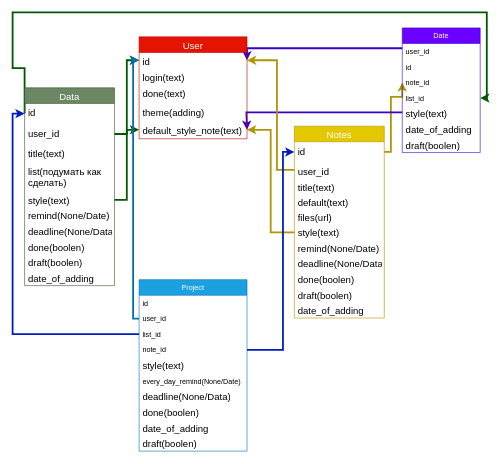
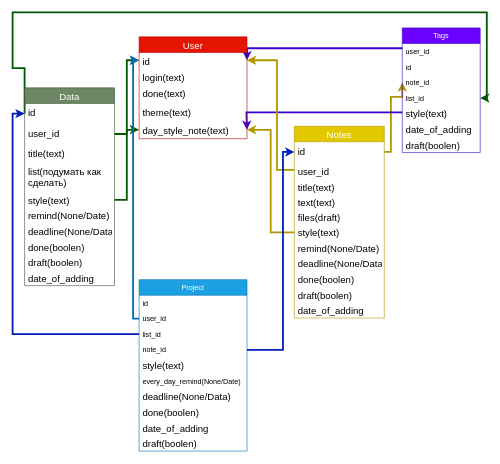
  <mxCell id="0" />
  <mxCell id="1" parent="0" />
  <mxCell id="2" style="edgeStyle=orthogonalEdgeStyle;rounded=0;orthogonalLoop=1;jettySize=auto;html=1;entryX=0;entryY=0.5;entryDx=0;entryDy=0;fillColor=#008a00;strokeColor=#005700;strokeWidth=3;" parent="1" source="52" target="23" edge="1"><mxGeometry relative="1" as="geometry" /></mxCell>
  <mxCell id="3" style="edgeStyle=orthogonalEdgeStyle;rounded=0;orthogonalLoop=1;jettySize=auto;html=1;fillColor=#008a00;strokeColor=#005700;strokeWidth=3;" parent="1" source="55" target="27" edge="1"><mxGeometry relative="1" as="geometry" /></mxCell>
  <mxCell id="4" style="edgeStyle=orthogonalEdgeStyle;rounded=0;orthogonalLoop=1;jettySize=auto;html=1;entryX=1;entryY=0.5;entryDx=0;entryDy=0;strokeWidth=3;exitX=0;exitY=0.5;exitDx=0;exitDy=0;fillColor=#008a00;strokeColor=#005700;" parent="1" source="51" target="32" edge="1"><mxGeometry relative="1" as="geometry"><Array as="points"><mxPoint x="20" y="113" /><mxPoint x="20" y="20" /><mxPoint x="811" y="20" /><mxPoint x="811" y="163" /></Array></mxGeometry></mxCell>
  <mxCell id="5" style="edgeStyle=orthogonalEdgeStyle;rounded=0;orthogonalLoop=1;jettySize=auto;html=1;entryX=0;entryY=0.5;entryDx=0;entryDy=0;strokeWidth=3;fillColor=#e3c800;strokeColor=#B09500;" parent="1" source="11" target="31" edge="1"><mxGeometry relative="1" as="geometry"><Array as="points"><mxPoint x="651" y="253" /><mxPoint x="651" y="161" /></Array></mxGeometry></mxCell>
  <mxCell id="6" style="edgeStyle=orthogonalEdgeStyle;rounded=0;orthogonalLoop=1;jettySize=auto;html=1;entryX=1;entryY=0.5;entryDx=0;entryDy=0;strokeWidth=3;fillColor=#6a00ff;strokeColor=#3700CC;" parent="1" source="33" target="27" edge="1"><mxGeometry relative="1" as="geometry"><Array as="points"><mxPoint x="410" y="187" /></Array></mxGeometry></mxCell>
  <mxCell id="7" style="edgeStyle=orthogonalEdgeStyle;rounded=0;orthogonalLoop=1;jettySize=auto;html=1;entryX=1;entryY=0.5;entryDx=0;entryDy=0;strokeWidth=3;fillColor=#e3c800;strokeColor=#B09500;" parent="1" source="12" target="23" edge="1"><mxGeometry relative="1" as="geometry"><Array as="points"><mxPoint x="461" y="283" /><mxPoint x="461" y="100" /></Array></mxGeometry></mxCell>
  <mxCell id="8" style="edgeStyle=orthogonalEdgeStyle;rounded=0;orthogonalLoop=1;jettySize=auto;html=1;entryX=1;entryY=0.5;entryDx=0;entryDy=0;strokeWidth=3;fillColor=#e3c800;strokeColor=#B09500;" parent="1" source="16" target="27" edge="1"><mxGeometry relative="1" as="geometry" /></mxCell>
  <mxCell id="9" style="edgeStyle=orthogonalEdgeStyle;rounded=0;orthogonalLoop=1;jettySize=auto;html=1;entryX=1;entryY=0.5;entryDx=0;entryDy=0;strokeWidth=3;fillColor=#6a00ff;strokeColor=#3700CC;" parent="1" source="29" target="23" edge="1"><mxGeometry relative="1" as="geometry"><Array as="points"><mxPoint x="735" y="80" /><mxPoint x="410" y="80" /></Array></mxGeometry></mxCell>
  <mxCell id="10" value="Notes" style="swimlane;fontStyle=0;childLayout=stackLayout;horizontal=1;startSize=26;fillColor=#e3c800;horizontalStack=0;resizeParent=1;resizeParentMax=0;resizeLast=0;collapsible=1;marginBottom=0;fontSize=16;strokeColor=#B09500;fontColor=#ffffff;" parent="1" vertex="1"><mxGeometry x="490" y="210" width="150" height="320" as="geometry" /></mxCell>
  <mxCell id="11" value="id" style="text;strokeColor=none;fillColor=none;align=left;verticalAlign=top;spacingLeft=4;spacingRight=4;overflow=hidden;rotatable=0;points=[[0,0.5],[1,0.5]];portConstraint=eastwest;fontSize=16;" parent="10" vertex="1"><mxGeometry y="26" width="150" height="34" as="geometry" /></mxCell>
  <mxCell id="12" value="user_id" style="text;strokeColor=none;fillColor=none;align=left;verticalAlign=top;spacingLeft=4;spacingRight=4;overflow=hidden;rotatable=0;points=[[0,0.5],[1,0.5]];portConstraint=eastwest;fontSize=16;" parent="10" vertex="1"><mxGeometry y="60" width="150" height="26" as="geometry" /></mxCell>
  <mxCell id="13" value="title(text)" style="text;strokeColor=none;fillColor=none;align=left;verticalAlign=top;spacingLeft=4;spacingRight=4;overflow=hidden;rotatable=0;points=[[0,0.5],[1,0.5]];portConstraint=eastwest;fontSize=16;" parent="10" vertex="1"><mxGeometry y="86" width="150" height="26" as="geometry" /></mxCell>
- <mxCell id="14" value="default(text)" style="text;strokeColor=none;fillColor=none;align=left;verticalAlign=top;spacingLeft=4;spacingRight=4;overflow=hidden;rotatable=0;points=[[0,0.5],[1,0.5]];portConstraint=eastwest;fontSize=16;" parent="10" vertex="1"><mxGeometry y="112" width="150" height="26" as="geometry" /></mxCell>
- <mxCell id="15" value="files(url)" style="text;strokeColor=none;fillColor=none;align=left;verticalAlign=middle;spacingLeft=4;spacingRight=4;overflow=hidden;rotatable=0;points=[[0,0.5],[1,0.5]];portConstraint=eastwest;fontSize=16;" parent="10" vertex="1"><mxGeometry y="138" width="150" height="26" as="geometry" /></mxCell>
+ <mxCell id="14" value="text(text)" style="text;strokeColor=none;fillColor=none;align=left;verticalAlign=top;spacingLeft=4;spacingRight=4;overflow=hidden;rotatable=0;points=[[0,0.5],[1,0.5]];portConstraint=eastwest;fontSize=16;" parent="10" vertex="1"><mxGeometry y="112" width="150" height="26" as="geometry" /></mxCell>
+ <mxCell id="15" value="files(draft)" style="text;strokeColor=none;fillColor=none;align=left;verticalAlign=middle;spacingLeft=4;spacingRight=4;overflow=hidden;rotatable=0;points=[[0,0.5],[1,0.5]];portConstraint=eastwest;fontSize=16;" parent="10" vertex="1"><mxGeometry y="138" width="150" height="26" as="geometry" /></mxCell>
  <mxCell id="16" value="style(text)" style="text;strokeColor=none;fillColor=none;align=left;verticalAlign=middle;spacingLeft=4;spacingRight=4;overflow=hidden;rotatable=0;points=[[0,0.5],[1,0.5]];portConstraint=eastwest;fontSize=16;" parent="10" vertex="1"><mxGeometry y="164" width="150" height="26" as="geometry" /></mxCell>
  <mxCell id="17" value="remind(None/Date)" style="text;strokeColor=none;fillColor=none;align=left;verticalAlign=middle;spacingLeft=4;spacingRight=4;overflow=hidden;rotatable=0;points=[[0,0.5],[1,0.5]];portConstraint=eastwest;fontSize=16;" parent="10" vertex="1"><mxGeometry y="190" width="150" height="26" as="geometry" /></mxCell>
  <mxCell id="18" value="deadline(None/Data)" style="text;strokeColor=none;fillColor=none;align=left;verticalAlign=middle;spacingLeft=4;spacingRight=4;overflow=hidden;rotatable=0;points=[[0,0.5],[1,0.5]];portConstraint=eastwest;fontSize=16;" parent="10" vertex="1"><mxGeometry y="216" width="150" height="26" as="geometry" /></mxCell>
  <mxCell id="19" value="done(boolen)" style="text;strokeColor=none;fillColor=none;align=left;verticalAlign=middle;spacingLeft=4;spacingRight=4;overflow=hidden;rotatable=0;points=[[0,0.5],[1,0.5]];portConstraint=eastwest;fontSize=16;" parent="10" vertex="1"><mxGeometry y="242" width="150" height="26" as="geometry" /></mxCell>
  <mxCell id="20" value="draft(boolen)" style="text;strokeColor=none;fillColor=none;align=left;verticalAlign=middle;spacingLeft=4;spacingRight=4;overflow=hidden;rotatable=0;points=[[0,0.5],[1,0.5]];portConstraint=eastwest;fontSize=16;" parent="10" vertex="1"><mxGeometry y="268" width="150" height="26" as="geometry" /></mxCell>
  <mxCell id="21" value="date_of_adding" style="text;strokeColor=none;fillColor=none;align=left;verticalAlign=middle;spacingLeft=4;spacingRight=4;overflow=hidden;rotatable=0;points=[[0,0.5],[1,0.5]];portConstraint=eastwest;fontSize=16;" parent="10" vertex="1"><mxGeometry y="294" width="150" height="26" as="geometry" /></mxCell>
  <mxCell id="22" value="User" style="swimlane;fontStyle=0;childLayout=stackLayout;horizontal=1;startSize=26;horizontalStack=0;resizeParent=1;resizeParentMax=0;resizeLast=0;collapsible=1;marginBottom=0;fillColor=#e51400;swimlaneFillColor=none;swimlaneLine=1;glass=0;shadow=0;sketch=0;fontSize=16;strokeColor=#B20000;fontColor=#ffffff;" parent="1" vertex="1"><mxGeometry x="231" y="61" width="180" height="170" as="geometry" /></mxCell>
  <mxCell id="23" value="id" style="text;strokeColor=none;fillColor=none;align=left;verticalAlign=top;spacingLeft=4;spacingRight=4;overflow=hidden;rotatable=0;points=[[0,0.5],[1,0.5]];portConstraint=eastwest;fontSize=16;" parent="22" vertex="1"><mxGeometry y="26" width="180" height="26" as="geometry" /></mxCell>
  <mxCell id="24" value="login(text)" style="text;strokeColor=none;fillColor=none;align=left;verticalAlign=top;spacingLeft=4;spacingRight=4;overflow=hidden;rotatable=0;points=[[0,0.5],[1,0.5]];portConstraint=eastwest;fontSize=16;" parent="22" vertex="1"><mxGeometry y="52" width="180" height="26" as="geometry" /></mxCell>
  <mxCell id="25" value="done(text)" style="text;strokeColor=none;fillColor=none;align=left;verticalAlign=top;spacingLeft=4;spacingRight=4;overflow=hidden;rotatable=0;points=[[0,0.5],[1,0.5]];portConstraint=eastwest;fontSize=16;" parent="22" vertex="1"><mxGeometry y="78" width="180" height="32" as="geometry" /></mxCell>
- <mxCell id="26" value="theme(adding)" style="text;strokeColor=none;fillColor=none;align=left;verticalAlign=top;spacingLeft=4;spacingRight=4;overflow=hidden;rotatable=0;points=[[0,0.5],[1,0.5]];portConstraint=eastwest;fontSize=16;" parent="22" vertex="1"><mxGeometry y="110" width="180" height="30" as="geometry" /></mxCell>
- <mxCell id="27" value="default_style_note(text)" style="text;strokeColor=none;fillColor=none;align=left;verticalAlign=top;spacingLeft=4;spacingRight=4;overflow=hidden;rotatable=0;points=[[0,0.5],[1,0.5]];portConstraint=eastwest;fontSize=16;" parent="22" vertex="1"><mxGeometry y="140" width="180" height="30" as="geometry" /></mxCell>
- <mxCell id="28" value="Date" style="swimlane;fontStyle=0;childLayout=stackLayout;horizontal=1;startSize=26;fillColor=#6a00ff;horizontalStack=0;resizeParent=1;resizeParentMax=0;resizeLast=0;collapsible=1;marginBottom=0;strokeColor=#3700CC;fontColor=#ffffff;" parent="1" vertex="1"><mxGeometry x="670" y="46" width="130" height="208" as="geometry" /></mxCell>
+ <mxCell id="26" value="theme(text)" style="text;strokeColor=none;fillColor=none;align=left;verticalAlign=top;spacingLeft=4;spacingRight=4;overflow=hidden;rotatable=0;points=[[0,0.5],[1,0.5]];portConstraint=eastwest;fontSize=16;" parent="22" vertex="1"><mxGeometry y="110" width="180" height="30" as="geometry" /></mxCell>
+ <mxCell id="27" value="day_style_note(text)" style="text;strokeColor=none;fillColor=none;align=left;verticalAlign=top;spacingLeft=4;spacingRight=4;overflow=hidden;rotatable=0;points=[[0,0.5],[1,0.5]];portConstraint=eastwest;fontSize=16;" parent="22" vertex="1"><mxGeometry y="140" width="180" height="30" as="geometry" /></mxCell>
+ <mxCell id="28" value="Tags" style="swimlane;fontStyle=0;childLayout=stackLayout;horizontal=1;startSize=26;fillColor=#6a00ff;horizontalStack=0;resizeParent=1;resizeParentMax=0;resizeLast=0;collapsible=1;marginBottom=0;strokeColor=#3700CC;fontColor=#ffffff;" parent="1" vertex="1"><mxGeometry x="670" y="46" width="130" height="208" as="geometry" /></mxCell>
  <mxCell id="29" value="user_id" style="text;strokeColor=none;fillColor=none;align=left;verticalAlign=top;spacingLeft=4;spacingRight=4;overflow=hidden;rotatable=0;points=[[0,0.5],[1,0.5]];portConstraint=eastwest;" parent="28" vertex="1"><mxGeometry y="26" width="130" height="26" as="geometry" /></mxCell>
  <mxCell id="30" value="id" style="text;strokeColor=none;fillColor=none;align=left;verticalAlign=top;spacingLeft=4;spacingRight=4;overflow=hidden;rotatable=0;points=[[0,0.5],[1,0.5]];portConstraint=eastwest;" parent="28" vertex="1"><mxGeometry y="52" width="130" height="26" as="geometry" /></mxCell>
  <mxCell id="31" value="note_id" style="text;strokeColor=none;fillColor=none;align=left;verticalAlign=top;spacingLeft=4;spacingRight=4;overflow=hidden;rotatable=0;points=[[0,0.5],[1,0.5]];portConstraint=eastwest;" parent="28" vertex="1"><mxGeometry y="78" width="130" height="26" as="geometry" /></mxCell>
  <mxCell id="32" value="list_id" style="text;strokeColor=none;fillColor=none;align=left;verticalAlign=top;spacingLeft=4;spacingRight=4;overflow=hidden;rotatable=0;points=[[0,0.5],[1,0.5]];portConstraint=eastwest;" parent="28" vertex="1"><mxGeometry y="104" width="130" height="26" as="geometry" /></mxCell>
  <mxCell id="33" value="style(text)" style="text;strokeColor=none;fillColor=none;align=left;verticalAlign=middle;spacingLeft=4;spacingRight=4;overflow=hidden;rotatable=0;points=[[0,0.5],[1,0.5]];portConstraint=eastwest;fontSize=16;" parent="28" vertex="1"><mxGeometry y="130" width="130" height="26" as="geometry" /></mxCell>
  <mxCell id="34" value="date_of_adding" style="text;strokeColor=none;fillColor=none;align=left;verticalAlign=middle;spacingLeft=4;spacingRight=4;overflow=hidden;rotatable=0;points=[[0,0.5],[1,0.5]];portConstraint=eastwest;fontSize=16;" parent="28" vertex="1"><mxGeometry y="156" width="130" height="26" as="geometry" /></mxCell>
  <mxCell id="35" value="draft(boolen)" style="text;strokeColor=none;fillColor=none;align=left;verticalAlign=middle;spacingLeft=4;spacingRight=4;overflow=hidden;rotatable=0;points=[[0,0.5],[1,0.5]];portConstraint=eastwest;fontSize=16;" parent="28" vertex="1"><mxGeometry y="182" width="130" height="26" as="geometry" /></mxCell>
  <mxCell id="36" value="Project" style="swimlane;fontStyle=0;childLayout=stackLayout;horizontal=1;startSize=26;fillColor=#1ba1e2;horizontalStack=0;resizeParent=1;resizeParentMax=0;resizeLast=0;collapsible=1;marginBottom=0;strokeColor=#006EAF;fontColor=#ffffff;" parent="1" vertex="1"><mxGeometry x="231" y="466" width="180" height="286" as="geometry" /></mxCell>
  <mxCell id="37" value="id" style="text;strokeColor=none;fillColor=none;align=left;verticalAlign=top;spacingLeft=4;spacingRight=4;overflow=hidden;rotatable=0;points=[[0,0.5],[1,0.5]];portConstraint=eastwest;" parent="36" vertex="1"><mxGeometry y="26" width="180" height="26" as="geometry" /></mxCell>
  <mxCell id="38" value="user_id" style="text;strokeColor=none;fillColor=none;align=left;verticalAlign=top;spacingLeft=4;spacingRight=4;overflow=hidden;rotatable=0;points=[[0,0.5],[1,0.5]];portConstraint=eastwest;" parent="36" vertex="1"><mxGeometry y="52" width="180" height="26" as="geometry" /></mxCell>
  <mxCell id="39" value="list_id" style="text;strokeColor=none;fillColor=none;align=left;verticalAlign=top;spacingLeft=4;spacingRight=4;overflow=hidden;rotatable=0;points=[[0,0.5],[1,0.5]];portConstraint=eastwest;" parent="36" vertex="1"><mxGeometry y="78" width="180" height="26" as="geometry" /></mxCell>
  <mxCell id="40" value="note_id" style="text;strokeColor=none;fillColor=none;align=left;verticalAlign=top;spacingLeft=4;spacingRight=4;overflow=hidden;rotatable=0;points=[[0,0.5],[1,0.5]];portConstraint=eastwest;" parent="36" vertex="1"><mxGeometry y="104" width="180" height="26" as="geometry" /></mxCell>
  <mxCell id="41" value="style(text)" style="text;strokeColor=none;fillColor=none;align=left;verticalAlign=middle;spacingLeft=4;spacingRight=4;overflow=hidden;rotatable=0;points=[[0,0.5],[1,0.5]];portConstraint=eastwest;fontSize=16;" parent="36" vertex="1"><mxGeometry y="130" width="180" height="26" as="geometry" /></mxCell>
  <mxCell id="42" value="every_day_remind(None/Date)" style="text;strokeColor=none;fillColor=none;align=left;verticalAlign=top;spacingLeft=4;spacingRight=4;overflow=hidden;rotatable=0;points=[[0,0.5],[1,0.5]];portConstraint=eastwest;" parent="36" vertex="1"><mxGeometry y="156" width="180" height="26" as="geometry" /></mxCell>
  <mxCell id="43" value="deadline(None/Data)" style="text;strokeColor=none;fillColor=none;align=left;verticalAlign=middle;spacingLeft=4;spacingRight=4;overflow=hidden;rotatable=0;points=[[0,0.5],[1,0.5]];portConstraint=eastwest;fontSize=16;" parent="36" vertex="1"><mxGeometry y="182" width="180" height="26" as="geometry" /></mxCell>
  <mxCell id="44" value="done(boolen)" style="text;strokeColor=none;fillColor=none;align=left;verticalAlign=middle;spacingLeft=4;spacingRight=4;overflow=hidden;rotatable=0;points=[[0,0.5],[1,0.5]];portConstraint=eastwest;fontSize=16;" parent="36" vertex="1"><mxGeometry y="208" width="180" height="26" as="geometry" /></mxCell>
  <mxCell id="45" value="date_of_adding" style="text;strokeColor=none;fillColor=none;align=left;verticalAlign=middle;spacingLeft=4;spacingRight=4;overflow=hidden;rotatable=0;points=[[0,0.5],[1,0.5]];portConstraint=eastwest;fontSize=16;" parent="36" vertex="1"><mxGeometry y="234" width="180" height="26" as="geometry" /></mxCell>
  <mxCell id="46" value="draft(boolen)" style="text;strokeColor=none;fillColor=none;align=left;verticalAlign=middle;spacingLeft=4;spacingRight=4;overflow=hidden;rotatable=0;points=[[0,0.5],[1,0.5]];portConstraint=eastwest;fontSize=16;" parent="36" vertex="1"><mxGeometry y="260" width="180" height="26" as="geometry" /></mxCell>
  <mxCell id="47" style="edgeStyle=orthogonalEdgeStyle;rounded=0;orthogonalLoop=1;jettySize=auto;html=1;entryX=0;entryY=0.5;entryDx=0;entryDy=0;fillColor=#1ba1e2;strokeColor=#006EAF;strokeWidth=3;" parent="1" source="38" target="23" edge="1"><mxGeometry relative="1" as="geometry"><Array as="points"><mxPoint x="221" y="531" /><mxPoint x="221" y="100" /></Array></mxGeometry></mxCell>
  <mxCell id="48" style="edgeStyle=orthogonalEdgeStyle;rounded=0;orthogonalLoop=1;jettySize=auto;html=1;strokeWidth=3;fillColor=#0050ef;strokeColor=#001DBC;" parent="1" source="40" target="11" edge="1"><mxGeometry relative="1" as="geometry"><Array as="points"><mxPoint x="471" y="583" /><mxPoint x="471" y="253" /></Array></mxGeometry></mxCell>
  <mxCell id="49" style="edgeStyle=orthogonalEdgeStyle;rounded=0;orthogonalLoop=1;jettySize=auto;html=1;entryX=0;entryY=0.5;entryDx=0;entryDy=0;strokeWidth=3;fillColor=#0050ef;strokeColor=#001DBC;" parent="1" source="39" target="51" edge="1"><mxGeometry relative="1" as="geometry"><Array as="points"><mxPoint x="20" y="557" /><mxPoint x="20" y="189" /></Array></mxGeometry></mxCell>
  <mxCell id="50" value="Data" style="swimlane;fontStyle=0;childLayout=stackLayout;horizontal=1;startSize=26;fillColor=#6d8764;horizontalStack=0;resizeParent=1;resizeParentMax=0;resizeLast=0;collapsible=1;marginBottom=0;shadow=0;glass=0;sketch=0;fontSize=16;strokeColor=#3A5431;fontColor=#ffffff;" parent="1" vertex="1"><mxGeometry x="40" y="146" width="150" height="330" as="geometry" /></mxCell>
  <mxCell id="51" value="id" style="text;strokeColor=none;fillColor=none;align=left;verticalAlign=top;spacingLeft=4;spacingRight=4;overflow=hidden;rotatable=0;points=[[0,0.5],[1,0.5]];portConstraint=eastwest;fontSize=16;" parent="50" vertex="1"><mxGeometry y="26" width="150" height="34" as="geometry" /></mxCell>
  <mxCell id="52" value="user_id" style="text;strokeColor=none;fillColor=none;align=left;verticalAlign=top;spacingLeft=4;spacingRight=4;overflow=hidden;rotatable=0;points=[[0,0.5],[1,0.5]];portConstraint=eastwest;fontSize=16;" parent="50" vertex="1"><mxGeometry y="60" width="150" height="34" as="geometry" /></mxCell>
  <mxCell id="53" value="title(text)" style="text;strokeColor=none;fillColor=none;align=left;verticalAlign=top;spacingLeft=4;spacingRight=4;overflow=hidden;rotatable=0;points=[[0,0.5],[1,0.5]];portConstraint=eastwest;fontSize=16;" parent="50" vertex="1"><mxGeometry y="94" width="150" height="30" as="geometry" /></mxCell>
  <mxCell id="54" value="list(подумать как &#10;сделать)" style="text;strokeColor=none;fillColor=none;align=left;verticalAlign=top;spacingLeft=4;spacingRight=4;overflow=hidden;rotatable=0;points=[[0,0.5],[1,0.5]];portConstraint=eastwest;fontSize=16;" parent="50" vertex="1"><mxGeometry y="124" width="150" height="50" as="geometry" /></mxCell>
  <mxCell id="55" value="style(text)" style="text;strokeColor=none;fillColor=none;align=left;verticalAlign=middle;spacingLeft=4;spacingRight=4;overflow=hidden;rotatable=0;points=[[0,0.5],[1,0.5]];portConstraint=eastwest;fontSize=16;" parent="50" vertex="1"><mxGeometry y="174" width="150" height="26" as="geometry" /></mxCell>
  <mxCell id="56" value="remind(None/Date)" style="text;strokeColor=none;fillColor=none;align=left;verticalAlign=middle;spacingLeft=4;spacingRight=4;overflow=hidden;rotatable=0;points=[[0,0.5],[1,0.5]];portConstraint=eastwest;fontSize=16;" parent="50" vertex="1"><mxGeometry y="200" width="150" height="26" as="geometry" /></mxCell>
  <mxCell id="57" value="deadline(None/Data)" style="text;strokeColor=none;fillColor=none;align=left;verticalAlign=middle;spacingLeft=4;spacingRight=4;overflow=hidden;rotatable=0;points=[[0,0.5],[1,0.5]];portConstraint=eastwest;fontSize=16;" parent="50" vertex="1"><mxGeometry y="226" width="150" height="26" as="geometry" /></mxCell>
  <mxCell id="58" value="done(boolen)" style="text;strokeColor=none;fillColor=none;align=left;verticalAlign=middle;spacingLeft=4;spacingRight=4;overflow=hidden;rotatable=0;points=[[0,0.5],[1,0.5]];portConstraint=eastwest;fontSize=16;" parent="50" vertex="1"><mxGeometry y="252" width="150" height="26" as="geometry" /></mxCell>
  <mxCell id="59" value="draft(boolen)" style="text;strokeColor=none;fillColor=none;align=left;verticalAlign=middle;spacingLeft=4;spacingRight=4;overflow=hidden;rotatable=0;points=[[0,0.5],[1,0.5]];portConstraint=eastwest;fontSize=16;" parent="50" vertex="1"><mxGeometry y="278" width="150" height="26" as="geometry" /></mxCell>
  <mxCell id="60" value="date_of_adding" style="text;strokeColor=none;fillColor=none;align=left;verticalAlign=middle;spacingLeft=4;spacingRight=4;overflow=hidden;rotatable=0;points=[[0,0.5],[1,0.5]];portConstraint=eastwest;fontSize=16;" parent="50" vertex="1"><mxGeometry y="304" width="150" height="26" as="geometry" /></mxCell>
